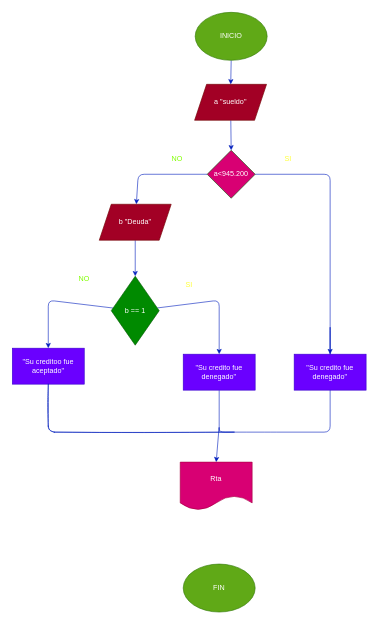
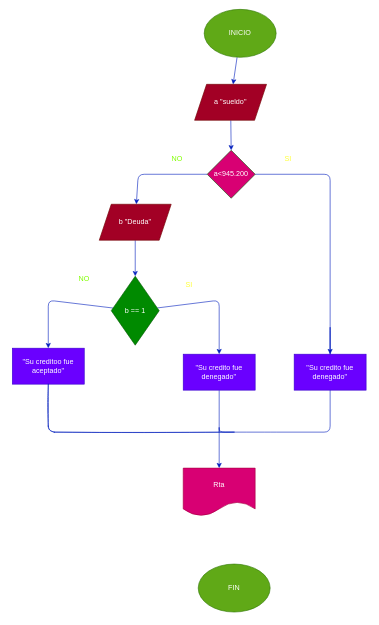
  <mxCell id="0" />
  <mxCell id="1" parent="0" />
  <mxCell id="2" value="" style="edgeStyle=none;html=1;fillColor=#0050ef;strokeColor=#001DBC;" parent="1" source="3" target="5" edge="1"><mxGeometry relative="1" as="geometry" /></mxCell>
- <mxCell id="3" value="INICIO" style="ellipse;whiteSpace=wrap;html=1;fillColor=#60a917;fontColor=#ffffff;strokeColor=#2D7600;" parent="1" vertex="1"><mxGeometry x="325" width="120" height="80" as="geometry" y="20" /></mxCell>
+ <mxCell id="3" value="INICIO" style="ellipse;whiteSpace=wrap;html=1;fillColor=#60a917;fontColor=#ffffff;strokeColor=#2D7600;" parent="1" vertex="1"><mxGeometry x="340" y="15" width="120" height="80" as="geometry" /></mxCell>
  <mxCell id="4" style="edgeStyle=none;html=1;entryX=0.5;entryY=0;entryDx=0;entryDy=0;fillColor=#0050ef;strokeColor=#001DBC;" parent="1" source="5" target="8" edge="1"><mxGeometry relative="1" as="geometry" /></mxCell>
  <mxCell id="5" value="a &quot;sueldo&quot;" style="shape=parallelogram;perimeter=parallelogramPerimeter;whiteSpace=wrap;html=1;fixedSize=1;fillColor=#a20025;fontColor=#ffffff;strokeColor=#6F0000;" parent="1" vertex="1"><mxGeometry x="324" y="140" width="120" height="60" as="geometry" /></mxCell>
  <mxCell id="6" value="" style="edgeStyle=none;html=1;fillColor=#0050ef;strokeColor=#001DBC;" parent="1" source="8" target="13" edge="1"><mxGeometry relative="1" as="geometry"><Array as="points"><mxPoint x="550" y="290" /></Array></mxGeometry></mxCell>
  <mxCell id="7" value="" style="edgeStyle=none;html=1;fontColor=#FFFFFF;fillColor=#0050ef;strokeColor=#001DBC;" parent="1" source="8" target="24" edge="1"><mxGeometry relative="1" as="geometry"><Array as="points"><mxPoint x="230" y="290" /></Array></mxGeometry></mxCell>
  <mxCell id="8" value="a&amp;lt;945.200" style="rhombus;whiteSpace=wrap;html=1;fillColor=#d80073;fontColor=#ffffff;strokeColor=#005700;" parent="1" vertex="1"><mxGeometry x="345" y="250" width="80" height="80" as="geometry" /></mxCell>
  <mxCell id="9" style="edgeStyle=none;html=1;entryX=0.5;entryY=0;entryDx=0;entryDy=0;fillColor=#0050ef;strokeColor=#001DBC;" parent="1" source="11" target="15" edge="1"><mxGeometry relative="1" as="geometry"><Array as="points"><mxPoint x="365" y="500" /></Array></mxGeometry></mxCell>
  <mxCell id="10" value="" style="edgeStyle=none;html=1;fillColor=#0050ef;strokeColor=#001DBC;" parent="1" source="11" target="16" edge="1"><mxGeometry relative="1" as="geometry"><Array as="points"><mxPoint x="80" y="500" /></Array></mxGeometry></mxCell>
  <mxCell id="11" value="b == 1" style="rhombus;whiteSpace=wrap;html=1;fillColor=#008a00;fontColor=#ffffff;strokeColor=#005700;" parent="1" vertex="1"><mxGeometry x="185" y="460" width="80" height="115" as="geometry" /></mxCell>
  <mxCell id="12" style="edgeStyle=none;html=1;entryX=0.5;entryY=0;entryDx=0;entryDy=0;fillColor=#0050ef;strokeColor=#001DBC;" parent="1" source="13" target="17" edge="1"><mxGeometry relative="1" as="geometry"><Array as="points"><mxPoint x="550" y="540" /><mxPoint x="550" y="720" /><mxPoint x="450" y="720" /><mxPoint x="400" y="720" /><mxPoint x="365" y="720" /><mxPoint x="365" y="710" /></Array></mxGeometry></mxCell>
  <mxCell id="13" value="&quot;Su credito fue denegado&quot;" style="whiteSpace=wrap;html=1;fillColor=#6a00ff;fontColor=#ffffff;strokeColor=#3700CC;" parent="1" vertex="1"><mxGeometry x="490" y="590" width="120" height="60" as="geometry" /></mxCell>
  <mxCell id="14" style="edgeStyle=none;html=1;fillColor=#0050ef;strokeColor=#001DBC;endArrow=none;endFill=0;" parent="1" source="15" edge="1"><mxGeometry relative="1" as="geometry"><mxPoint x="365" y="720" as="targetPoint" /></mxGeometry></mxCell>
  <mxCell id="15" value="&quot;Su credito fue denegado&quot;" style="whiteSpace=wrap;html=1;fillColor=#6a00ff;fontColor=#ffffff;strokeColor=#3700CC;" parent="1" vertex="1"><mxGeometry x="305" y="590" width="120" height="60" as="geometry" /></mxCell>
  <mxCell id="16" value="&quot;Su creditoo fue aceptado&quot;" style="whiteSpace=wrap;html=1;fillColor=#6a00ff;fontColor=#ffffff;strokeColor=#3700CC;" parent="1" vertex="1"><mxGeometry x="20" y="580" width="120" height="60" as="geometry" /></mxCell>
- <mxCell id="17" value="Rta" style="shape=document;whiteSpace=wrap;html=1;boundedLbl=1;fillColor=#d80073;fontColor=#ffffff;strokeColor=#A50040;" parent="1" vertex="1"><mxGeometry x="300" y="770" width="120" height="80" as="geometry" /></mxCell>
+ <mxCell id="17" value="Rta" style="shape=document;whiteSpace=wrap;html=1;boundedLbl=1;fillColor=#d80073;fontColor=#ffffff;strokeColor=#A50040;" parent="1" vertex="1"><mxGeometry x="305" y="780" width="120" height="80" as="geometry" /></mxCell>
  <mxCell id="18" value="&lt;font color=&quot;#ffff33&quot;&gt;SI&lt;/font&gt;" style="text;html=1;strokeColor=none;fillColor=none;align=center;verticalAlign=middle;whiteSpace=wrap;rounded=0;" parent="1" vertex="1"><mxGeometry x="450" y="250" width="60" height="30" as="geometry" /></mxCell>
  <mxCell id="19" value="&lt;font color=&quot;#80ff00&quot;&gt;NO&lt;/font&gt;" style="text;html=1;strokeColor=none;fillColor=none;align=center;verticalAlign=middle;whiteSpace=wrap;rounded=0;" parent="1" vertex="1"><mxGeometry x="265" y="250" width="60" height="30" as="geometry" /></mxCell>
  <mxCell id="20" value="&lt;font color=&quot;#ffff33&quot;&gt;SI&lt;/font&gt;" style="text;html=1;strokeColor=none;fillColor=none;align=center;verticalAlign=middle;whiteSpace=wrap;rounded=0;" parent="1" vertex="1"><mxGeometry x="285" y="460" width="60" height="30" as="geometry" /></mxCell>
  <mxCell id="21" value="&lt;font color=&quot;#80ff00&quot;&gt;NO&lt;/font&gt;" style="text;html=1;strokeColor=none;fillColor=none;align=center;verticalAlign=middle;whiteSpace=wrap;rounded=0;" parent="1" vertex="1"><mxGeometry x="110" y="450" width="60" height="30" as="geometry" /></mxCell>
- <mxCell id="22" value="&lt;font color=&quot;#ffffff&quot;&gt;FIN&lt;/font&gt;" style="ellipse;whiteSpace=wrap;html=1;fontColor=#ffffff;fillColor=#60a917;strokeColor=#2D7600;" parent="1" vertex="1"><mxGeometry x="305" y="940" width="120" height="80" as="geometry" /></mxCell>
+ <mxCell id="22" value="&lt;font color=&quot;#ffffff&quot;&gt;FIN&lt;/font&gt;" style="ellipse;whiteSpace=wrap;html=1;fontColor=#ffffff;fillColor=#60a917;strokeColor=#2D7600;" parent="1" vertex="1"><mxGeometry x="330" y="940" width="120" height="80" as="geometry" /></mxCell>
  <mxCell id="23" style="edgeStyle=none;html=1;entryX=0.5;entryY=0;entryDx=0;entryDy=0;fontColor=#FFFFFF;fillColor=#0050ef;strokeColor=#001DBC;" parent="1" source="24" target="11" edge="1"><mxGeometry relative="1" as="geometry" /></mxCell>
  <mxCell id="24" value="&lt;font color=&quot;#ffffff&quot;&gt;b &quot;Deuda&quot;&lt;/font&gt;" style="shape=parallelogram;perimeter=parallelogramPerimeter;whiteSpace=wrap;html=1;fixedSize=1;fillColor=#a20025;strokeColor=#6F0000;fontColor=#ffffff;" parent="1" vertex="1"><mxGeometry x="165" y="340" width="120" height="60" as="geometry" /></mxCell>
  <mxCell id="25" value="" style="endArrow=none;html=1;sketch=1;fontColor=#FFFF33;exitX=0.5;exitY=1;exitDx=0;exitDy=0;endFill=0;fillColor=#0050ef;strokeColor=#001DBC;" edge="1" parent="1" source="16"><mxGeometry width="50" height="50" relative="1" as="geometry"><mxPoint x="280" y="700" as="sourcePoint" /><mxPoint x="390" y="720" as="targetPoint" /><Array as="points"><mxPoint x="80" y="720" /></Array></mxGeometry></mxCell>
